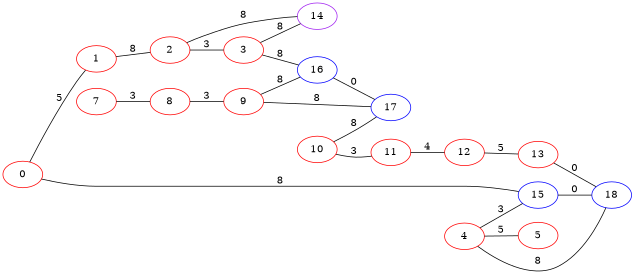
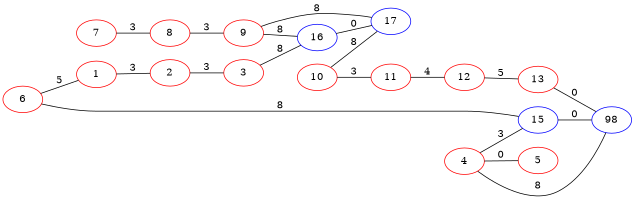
  graph {
    rankdir=LR
    node [color=red weight=1]
-   0
+   0 [label=6]
    1
    15 [color=blue weight=3]
    2
-   18 [color=blue weight=3]
+   18 [color=blue weight=3 label=98]
    3
-   14 [color=purple weight=4]
    16 [color=blue weight=3]
    17 [color=blue weight=3]
    4
    5
    7
    8
    9
    10
    11
    12
    13
    0 -- 1 [label=5]
    0 -- 15 [label=8]
-   1 -- 2 [label=8]
+   1 -- 2 [label=3]
    15 -- 18 [label=0]
    2 -- 3 [label=3]
-   2 -- 14 [label=8]
-   3 -- 14 [label=8]
    3 -- 16 [label=8]
    16 -- 17 [label=0]
    4 -- 15 [label=3]
    4 -- 18 [label=8]
-   4 -- 5 [label=5]
+   4 -- 5 [label=0]
    7 -- 8 [label=3]
    8 -- 9 [label=3]
    9 -- 16 [label=8]
    9 -- 17 [label=8]
    10 -- 17 [label=8]
    10 -- 11 [label=3]
    11 -- 12 [label=4]
    12 -- 13 [label=5]
    13 -- 18 [label=0]
  }
